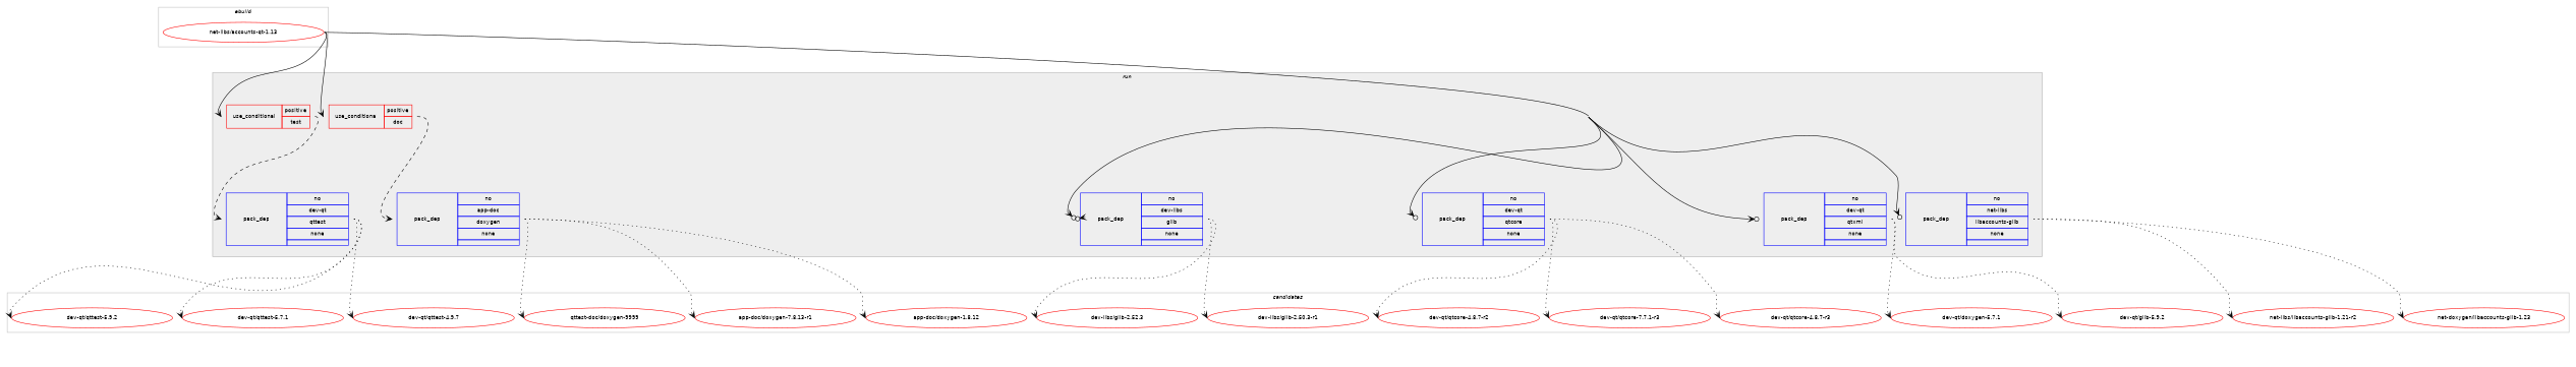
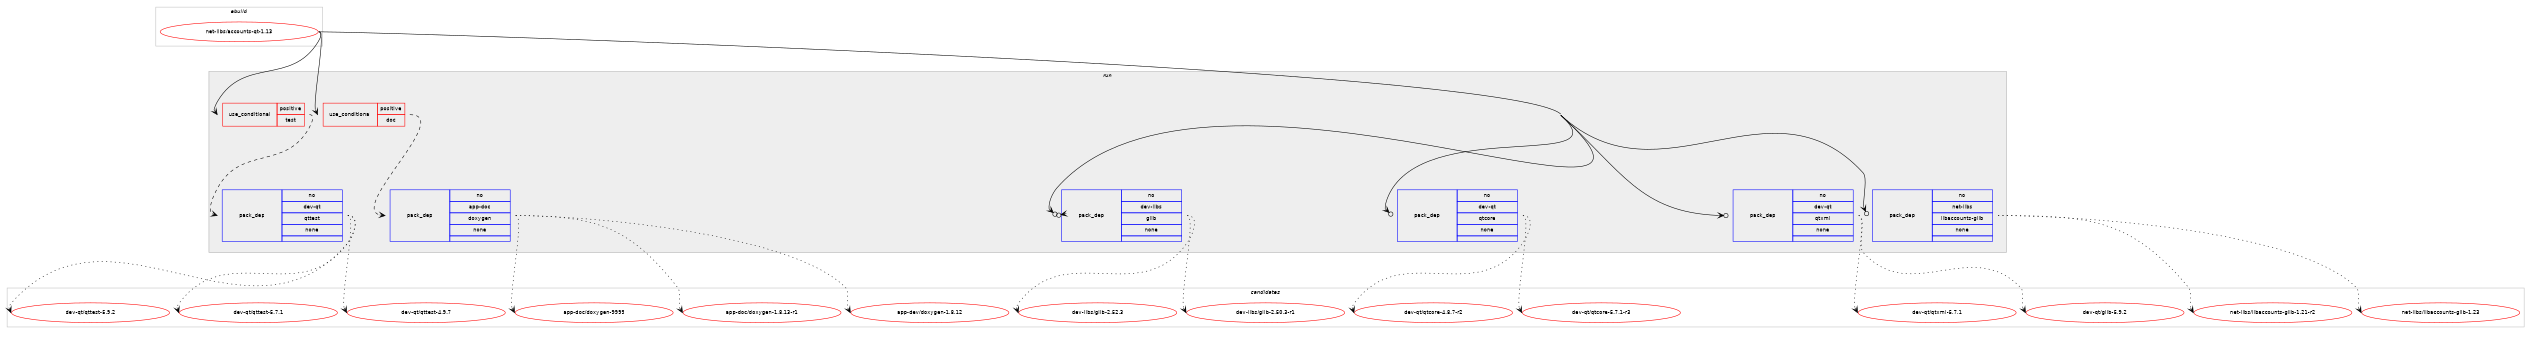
  digraph {
    compound=true
    concentrate=true
    fontname=Helvetica
    fontsize=10
    newrank=true
    rankdir=TB
    ranksep=1.5
    node [color=red fontname=Helvetica fontsize=10]
    edge [arrowhead=vee headport=w style=dotted tailport=e weight=100]
    n1 [label="net-libs/accounts-qt-1.13" width=4]
    n2 [color=blue label=<<TABLE BORDER="0" CELLBORDER="1" CELLSPACING="0" CELLPADDING="4" WIDTH="220"><TR><TD ROWSPAN="6" CELLPADDING="30">pack_dep</TD></TR><TR><TD WIDTH="110">no</TD></TR><TR><TD>app-doc</TD></TR><TR><TD>doxygen</TD></TR><TR><TD>none</TD></TR><TR><TD></TD></TR></TABLE>> shape=none]
    n3 [label=<<TABLE BORDER="0" CELLBORDER="1" CELLSPACING="0" CELLPADDING="4"><TR><TD ROWSPAN="3" CELLPADDING="10">use_conditional</TD></TR><TR><TD>positive</TD></TR><TR><TD>doc</TD></TR></TABLE>> shape=none]
    n4 [color=blue label=<<TABLE BORDER="0" CELLBORDER="1" CELLSPACING="0" CELLPADDING="4" WIDTH="220"><TR><TD ROWSPAN="6" CELLPADDING="30">pack_dep</TD></TR><TR><TD WIDTH="110">no</TD></TR><TR><TD>dev-qt</TD></TR><TR><TD>qttest</TD></TR><TR><TD>none</TD></TR><TR><TD></TD></TR></TABLE>> shape=none]
    n5 [label=<<TABLE BORDER="0" CELLBORDER="1" CELLSPACING="0" CELLPADDING="4"><TR><TD ROWSPAN="3" CELLPADDING="10">use_conditional</TD></TR><TR><TD>positive</TD></TR><TR><TD>test</TD></TR></TABLE>> shape=none]
    n6 [color=blue label=<<TABLE BORDER="0" CELLBORDER="1" CELLSPACING="0" CELLPADDING="4" WIDTH="220"><TR><TD ROWSPAN="6" CELLPADDING="30">pack_dep</TD></TR><TR><TD WIDTH="110">no</TD></TR><TR><TD>dev-libs</TD></TR><TR><TD>glib</TD></TR><TR><TD>none</TD></TR><TR><TD></TD></TR></TABLE>> shape=none]
    n7 [color=blue label=<<TABLE BORDER="0" CELLBORDER="1" CELLSPACING="0" CELLPADDING="4" WIDTH="220"><TR><TD ROWSPAN="6" CELLPADDING="30">pack_dep</TD></TR><TR><TD WIDTH="110">no</TD></TR><TR><TD>dev-qt</TD></TR><TR><TD>qtcore</TD></TR><TR><TD>none</TD></TR><TR><TD></TD></TR></TABLE>> shape=none]
    n8 [color=blue label=<<TABLE BORDER="0" CELLBORDER="1" CELLSPACING="0" CELLPADDING="4" WIDTH="220"><TR><TD ROWSPAN="6" CELLPADDING="30">pack_dep</TD></TR><TR><TD WIDTH="110">no</TD></TR><TR><TD>dev-qt</TD></TR><TR><TD>qtxml</TD></TR><TR><TD>none</TD></TR><TR><TD></TD></TR></TABLE>> shape=none]
    n9 [color=blue label=<<TABLE BORDER="0" CELLBORDER="1" CELLSPACING="0" CELLPADDING="4" WIDTH="220"><TR><TD ROWSPAN="6" CELLPADDING="30">pack_dep</TD></TR><TR><TD WIDTH="110">no</TD></TR><TR><TD>net-libs</TD></TR><TR><TD>libaccounts-glib</TD></TR><TR><TD>none</TD></TR><TR><TD></TD></TR></TABLE>> shape=none]
-   n10 [label="app-doc/doxygen-1.8.12" width=4]
-   n11 [label="app-doc/doxygen-7.8.13-r1" width=4]
-   n12 [label="qttest-doc/doxygen-9999" width=4]
+   n10 [label="app-dev/doxygen-1.8.12" width=4]
+   n11 [label="app-doc/doxygen-1.8.13-r1" width=4]
+   n12 [label="app-doc/doxygen-9999" width=4]
    n13 [label="dev-qt/qttest-4.9.7" width=4]
    n14 [label="dev-qt/qttest-5.7.1" width=4]
    n15 [label="dev-qt/qttest-5.9.2" width=4]
    n16 [label="dev-libs/glib-2.50.3-r1" width=4]
    n17 [label="dev-libs/glib-2.52.3" width=4]
    n18 [label="dev-qt/qtcore-4.8.7-r2" width=4]
-   n19 [label="dev-qt/qtcore-4.8.7-r3" width=4]
-   n20 [label="dev-qt/qtcore-7.7.1-r3" width=4]
-   n21 [label="dev-qt/doxygen-5.7.1" width=4]
+   n20 [label="dev-qt/qtcore-5.7.1-r3" width=4]
+   n21 [label="dev-qt/qtxml-5.7.1" width=4]
    n22 [label="dev-qt/glib-5.9.2" width=4]
    n23 [label="net-libs/libaccounts-glib-1.21-r2" width=4]
-   n24 [label="net-doxygen/libaccounts-glib-1.23" width=4]
+   n24 [label="net-libs/libaccounts-glib-1.23" width=4]
    subgraph cluster_1 {
      color=gray
      label=<<i>ebuild</i>>
      rank=same
      n1
    }
    subgraph cluster_2 {
      color=gray
      label=<<i>dependencies</i>>
      subgraph cluster_3 {
        color=gray
        fillcolor="#eeeeee"
        label=<<i>compile</i>>
        style=filled
        subgraph sub_4 {
          color=gray
          fillcolor="#eeeeee"
          label=<<i>compile</i>>
          style=filled
          n3
          subgraph sub_5 {
            color=gray
            fillcolor="#eeeeee"
            label=<<i>compile</i>>
            style=filled
            n2
          }
        }
        subgraph sub_6 {
          color=gray
          fillcolor="#eeeeee"
          label=<<i>compile</i>>
          style=filled
          n5
          subgraph sub_7 {
            color=gray
            fillcolor="#eeeeee"
            label=<<i>compile</i>>
            style=filled
            n4
          }
        }
      }
      subgraph cluster_8 {
        color=gray
        fillcolor="#eeeeee"
        label=<<i>compile and run</i>>
        style=filled
        subgraph sub_9 {
          color=gray
          fillcolor="#eeeeee"
          label=<<i>compile and run</i>>
          style=filled
          n6
        }
        subgraph sub_10 {
          color=gray
          fillcolor="#eeeeee"
          label=<<i>compile and run</i>>
          style=filled
          n7
        }
        subgraph sub_11 {
          color=gray
          fillcolor="#eeeeee"
          label=<<i>compile and run</i>>
          style=filled
          n8
        }
        subgraph sub_12 {
          color=gray
          fillcolor="#eeeeee"
          label=<<i>compile and run</i>>
          style=filled
          n9
        }
      }
      subgraph cluster_13 {
        color=gray
        fillcolor="#eeeeee"
        label=<<i>run</i>>
        style=filled
      }
    }
    subgraph cluster_14 {
      color=gray
      label=<<i>candidates</i>>
      rank=same
      subgraph sub_15 {
        color=black
        label=<<i>candidates</i>>
        nodesep=1
        rank=same
        n10
        n11
        n12
      }
      subgraph sub_16 {
        color=black
        label=<<i>candidates</i>>
        nodesep=1
        rank=same
        n13
        n14
        n15
      }
      subgraph sub_17 {
        color=black
        label=<<i>candidates</i>>
        nodesep=1
        rank=same
        n16
        n17
      }
      subgraph sub_18 {
        color=black
        label=<<i>candidates</i>>
        nodesep=1
        rank=same
        n18
-       n19
        n20
      }
      subgraph sub_19 {
        color=black
        label=<<i>candidates</i>>
        nodesep=1
        rank=same
        n21
        n22
      }
      subgraph sub_20 {
        color=black
        label=<<i>candidates</i>>
        nodesep=1
        rank=same
        n23
        n24
      }
    }
    n1 -> n3 [style=solid weight=20]
    n1 -> n5 [style=solid weight=20]
    n1 -> n6 [arrowhead=odotvee style=solid weight=20]
    n1 -> n7 [arrowhead=odotvee style=solid weight=20]
    n1 -> n8 [arrowhead=odotvee style=solid weight=20]
    n1 -> n9 [arrowhead=odotvee style=solid weight=20]
    n2 -> n10
    n2 -> n11
    n2 -> n12
    n3 -> n2 [style=dashed weight=20]
    n4 -> n13
    n4 -> n14
    n4 -> n15
    n5 -> n4 [style=dashed weight=20]
    n6 -> n16
    n6 -> n17
    n7 -> n18
-   n7 -> n19
    n7 -> n20
    n8 -> n21
    n8 -> n22
    n9 -> n23
    n9 -> n24
  }
